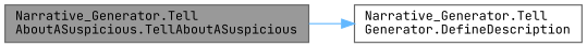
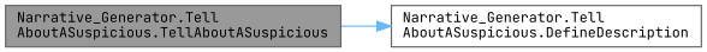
  digraph {
    rankdir=LR
    fontname="JetBrains Mono"
    node [fontname="JetBrains Mono" fontsize=10 shape=box style=filled]
    n1 [color=gray40 fillcolor=grey60 fontcolor=black height=0.2 label="Narrative_Generator.Tell\lAboutASuspicious.TellAboutASuspicious" width=0.4]
-   n2 [color=grey40 fillcolor=white height=0.2 label="Narrative_Generator.Tell\lGenerator.DefineDescription" width=0.4]
+   n2 [color=grey40 fillcolor=white height=0.2 label="Narrative_Generator.Tell\lAboutASuspicious.DefineDescription" width=0.4]
    n1 -> n2 [color=steelblue1 fontname="JetBrains Mono" fontsize=10 labelfontname=Helvetica labelfontsize=10 style=solid]
  }
